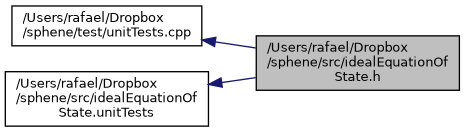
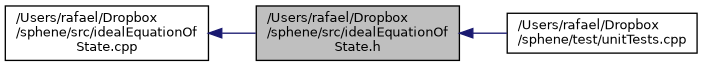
  digraph {
    rankdir=LR
    node [color=black fillcolor=white fontname=Helvetica fontsize=10 shape=record style=filled]
    edge [color=midnightblue dir=back fontname=Helvetica fontsize=10 labelfontname=Helvetica labelfontsize=10 style=solid]
    n1 [fillcolor=grey75 fontcolor=black height=0.2 label="/Users/rafael/Dropbox\l/sphene/src/idealEquationOf\lState.h" width=0.4]
    n2 [height=0.2 label="/Users/rafael/Dropbox\l/sphene/test/unitTests.cpp" width=0.4]
-   n3 [height=0.2 label="/Users/rafael/Dropbox\l/sphene/src/idealEquationOf\lState.unitTests" width=0.4]
-   n2 -> n1
+   n3 [height=0.2 label="/Users/rafael/Dropbox\l/sphene/src/idealEquationOf\lState.cpp" width=0.4]
+   n1 -> n2
    n3 -> n1
  }
